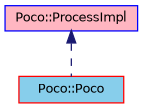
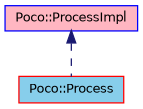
  digraph {
    node [fontname=Helvetica fontsize=10 shape=record style=filled]
-   n1 [color=red fillcolor=skyblue fontcolor=black height=0.2 label="Poco::Poco" width=0.4]
+   n1 [color=red fillcolor=skyblue fontcolor=black height=0.2 label="Poco::Process" width=0.4]
    n2 [color=blue fillcolor=lightpink height=0.2 label="Poco::ProcessImpl" width=0.4]
    n2 -> n1 [color=midnightblue dir=back fontname=Helvetica fontsize=10 labelfontname=Helvetica labelfontsize=10 style=dashed]
  }
